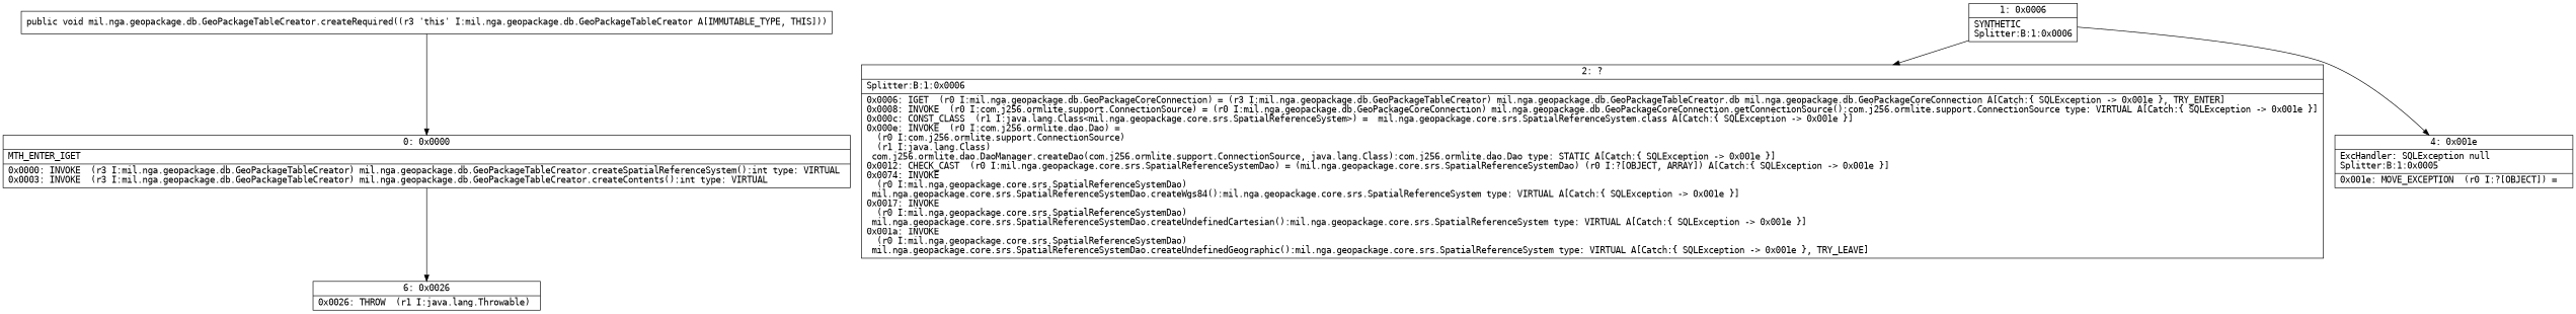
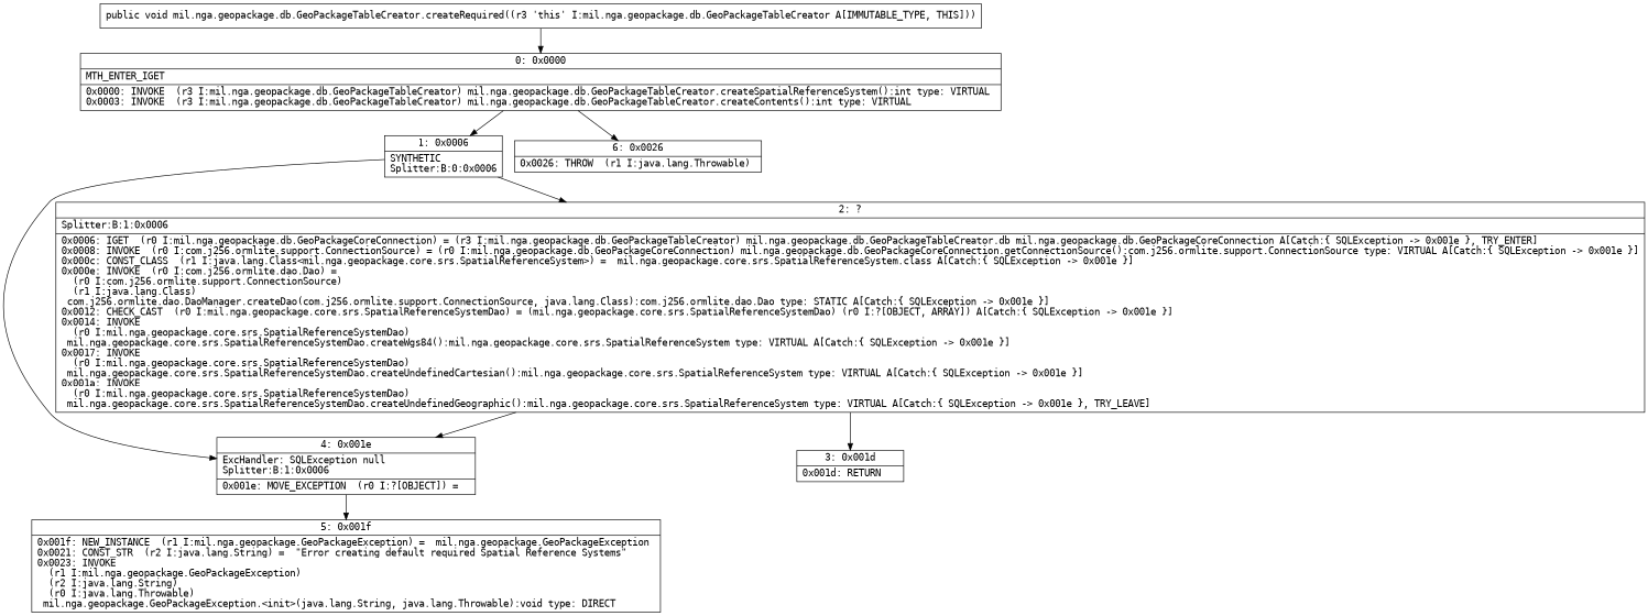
  digraph {
    fontname="DejaVu Sans Mono"
    node [fontname="DejaVu Sans Mono" shape=record]
    edge [fontname="DejaVu Sans Mono"]
    n1 [label="{0\:\ 0x0000|MTH_ENTER_IGET\l|0x0000: INVOKE  (r3 I:mil.nga.geopackage.db.GeoPackageTableCreator) mil.nga.geopackage.db.GeoPackageTableCreator.createSpatialReferenceSystem():int type: VIRTUAL \l0x0003: INVOKE  (r3 I:mil.nga.geopackage.db.GeoPackageTableCreator) mil.nga.geopackage.db.GeoPackageTableCreator.createContents():int type: VIRTUAL \l}"]
-   n2 [label="{1\:\ 0x0006|SYNTHETIC\lSplitter:B:1:0x0006\l}"]
+   n2 [label="{1\:\ 0x0006|SYNTHETIC\lSplitter:B:0:0x0006\l}"]
    n3 [label="{6\:\ 0x0026|0x0026: THROW  (r1 I:java.lang.Throwable) \l}"]
-   n4 [label="{2\:\ ?|Splitter:B:1:0x0006\l|0x0006: IGET  (r0 I:mil.nga.geopackage.db.GeoPackageCoreConnection) = (r3 I:mil.nga.geopackage.db.GeoPackageTableCreator) mil.nga.geopackage.db.GeoPackageTableCreator.db mil.nga.geopackage.db.GeoPackageCoreConnection A[Catch:\{ SQLException \-\> 0x001e \}, TRY_ENTER]\l0x0008: INVOKE  (r0 I:com.j256.ormlite.support.ConnectionSource) = (r0 I:mil.nga.geopackage.db.GeoPackageCoreConnection) mil.nga.geopackage.db.GeoPackageCoreConnection.getConnectionSource():com.j256.ormlite.support.ConnectionSource type: VIRTUAL A[Catch:\{ SQLException \-\> 0x001e \}]\l0x000c: CONST_CLASS  (r1 I:java.lang.Class\<mil.nga.geopackage.core.srs.SpatialReferenceSystem\>) =  mil.nga.geopackage.core.srs.SpatialReferenceSystem.class A[Catch:\{ SQLException \-\> 0x001e \}]\l0x000e: INVOKE  (r0 I:com.j256.ormlite.dao.Dao) = \l  (r0 I:com.j256.ormlite.support.ConnectionSource)\l  (r1 I:java.lang.Class)\l com.j256.ormlite.dao.DaoManager.createDao(com.j256.ormlite.support.ConnectionSource, java.lang.Class):com.j256.ormlite.dao.Dao type: STATIC A[Catch:\{ SQLException \-\> 0x001e \}]\l0x0012: CHECK_CAST  (r0 I:mil.nga.geopackage.core.srs.SpatialReferenceSystemDao) = (mil.nga.geopackage.core.srs.SpatialReferenceSystemDao) (r0 I:?[OBJECT, ARRAY]) A[Catch:\{ SQLException \-\> 0x001e \}]\l0x0074: INVOKE  \l  (r0 I:mil.nga.geopackage.core.srs.SpatialReferenceSystemDao)\l mil.nga.geopackage.core.srs.SpatialReferenceSystemDao.createWgs84():mil.nga.geopackage.core.srs.SpatialReferenceSystem type: VIRTUAL A[Catch:\{ SQLException \-\> 0x001e \}]\l0x0017: INVOKE  \l  (r0 I:mil.nga.geopackage.core.srs.SpatialReferenceSystemDao)\l mil.nga.geopackage.core.srs.SpatialReferenceSystemDao.createUndefinedCartesian():mil.nga.geopackage.core.srs.SpatialReferenceSystem type: VIRTUAL A[Catch:\{ SQLException \-\> 0x001e \}]\l0x001a: INVOKE  \l  (r0 I:mil.nga.geopackage.core.srs.SpatialReferenceSystemDao)\l mil.nga.geopackage.core.srs.SpatialReferenceSystemDao.createUndefinedGeographic():mil.nga.geopackage.core.srs.SpatialReferenceSystem type: VIRTUAL A[Catch:\{ SQLException \-\> 0x001e \}, TRY_LEAVE]\l}"]
-   n5 [label="{4\:\ 0x001e|ExcHandler: SQLException null\lSplitter:B:1:0x0005\l|0x001e: MOVE_EXCEPTION  (r0 I:?[OBJECT]) =  \l}"]
+   n4 [label="{2\:\ ?|Splitter:B:1:0x0006\l|0x0006: IGET  (r0 I:mil.nga.geopackage.db.GeoPackageCoreConnection) = (r3 I:mil.nga.geopackage.db.GeoPackageTableCreator) mil.nga.geopackage.db.GeoPackageTableCreator.db mil.nga.geopackage.db.GeoPackageCoreConnection A[Catch:\{ SQLException \-\> 0x001e \}, TRY_ENTER]\l0x0008: INVOKE  (r0 I:com.j256.ormlite.support.ConnectionSource) = (r0 I:mil.nga.geopackage.db.GeoPackageCoreConnection) mil.nga.geopackage.db.GeoPackageCoreConnection.getConnectionSource():com.j256.ormlite.support.ConnectionSource type: VIRTUAL A[Catch:\{ SQLException \-\> 0x001e \}]\l0x000c: CONST_CLASS  (r1 I:java.lang.Class\<mil.nga.geopackage.core.srs.SpatialReferenceSystem\>) =  mil.nga.geopackage.core.srs.SpatialReferenceSystem.class A[Catch:\{ SQLException \-\> 0x001e \}]\l0x000e: INVOKE  (r0 I:com.j256.ormlite.dao.Dao) = \l  (r0 I:com.j256.ormlite.support.ConnectionSource)\l  (r1 I:java.lang.Class)\l com.j256.ormlite.dao.DaoManager.createDao(com.j256.ormlite.support.ConnectionSource, java.lang.Class):com.j256.ormlite.dao.Dao type: STATIC A[Catch:\{ SQLException \-\> 0x001e \}]\l0x0012: CHECK_CAST  (r0 I:mil.nga.geopackage.core.srs.SpatialReferenceSystemDao) = (mil.nga.geopackage.core.srs.SpatialReferenceSystemDao) (r0 I:?[OBJECT, ARRAY]) A[Catch:\{ SQLException \-\> 0x001e \}]\l0x0014: INVOKE  \l  (r0 I:mil.nga.geopackage.core.srs.SpatialReferenceSystemDao)\l mil.nga.geopackage.core.srs.SpatialReferenceSystemDao.createWgs84():mil.nga.geopackage.core.srs.SpatialReferenceSystem type: VIRTUAL A[Catch:\{ SQLException \-\> 0x001e \}]\l0x0017: INVOKE  \l  (r0 I:mil.nga.geopackage.core.srs.SpatialReferenceSystemDao)\l mil.nga.geopackage.core.srs.SpatialReferenceSystemDao.createUndefinedCartesian():mil.nga.geopackage.core.srs.SpatialReferenceSystem type: VIRTUAL A[Catch:\{ SQLException \-\> 0x001e \}]\l0x001a: INVOKE  \l  (r0 I:mil.nga.geopackage.core.srs.SpatialReferenceSystemDao)\l mil.nga.geopackage.core.srs.SpatialReferenceSystemDao.createUndefinedGeographic():mil.nga.geopackage.core.srs.SpatialReferenceSystem type: VIRTUAL A[Catch:\{ SQLException \-\> 0x001e \}, TRY_LEAVE]\l}"]
+   n5 [label="{4\:\ 0x001e|ExcHandler: SQLException null\lSplitter:B:1:0x0006\l|0x001e: MOVE_EXCEPTION  (r0 I:?[OBJECT]) =  \l}"]
+   n6 [label="{3\:\ 0x001d|0x001d: RETURN   \l}"]
+   n7 [label="{5\:\ 0x001f|0x001f: NEW_INSTANCE  (r1 I:mil.nga.geopackage.GeoPackageException) =  mil.nga.geopackage.GeoPackageException \l0x0021: CONST_STR  (r2 I:java.lang.String) =  \"Error creating default required Spatial Reference Systems\" \l0x0023: INVOKE  \l  (r1 I:mil.nga.geopackage.GeoPackageException)\l  (r2 I:java.lang.String)\l  (r0 I:java.lang.Throwable)\l mil.nga.geopackage.GeoPackageException.\<init\>(java.lang.String, java.lang.Throwable):void type: DIRECT \l}"]
    n8 [label="{public void mil.nga.geopackage.db.GeoPackageTableCreator.createRequired((r3 'this' I:mil.nga.geopackage.db.GeoPackageTableCreator A[IMMUTABLE_TYPE, THIS])) }"]
+   n1 -> n2
    n1 -> n3
    n2 -> n4
    n2 -> n5
+   n4 -> n5
+   n4 -> n6
+   n5 -> n7
    n8 -> n1
  }
